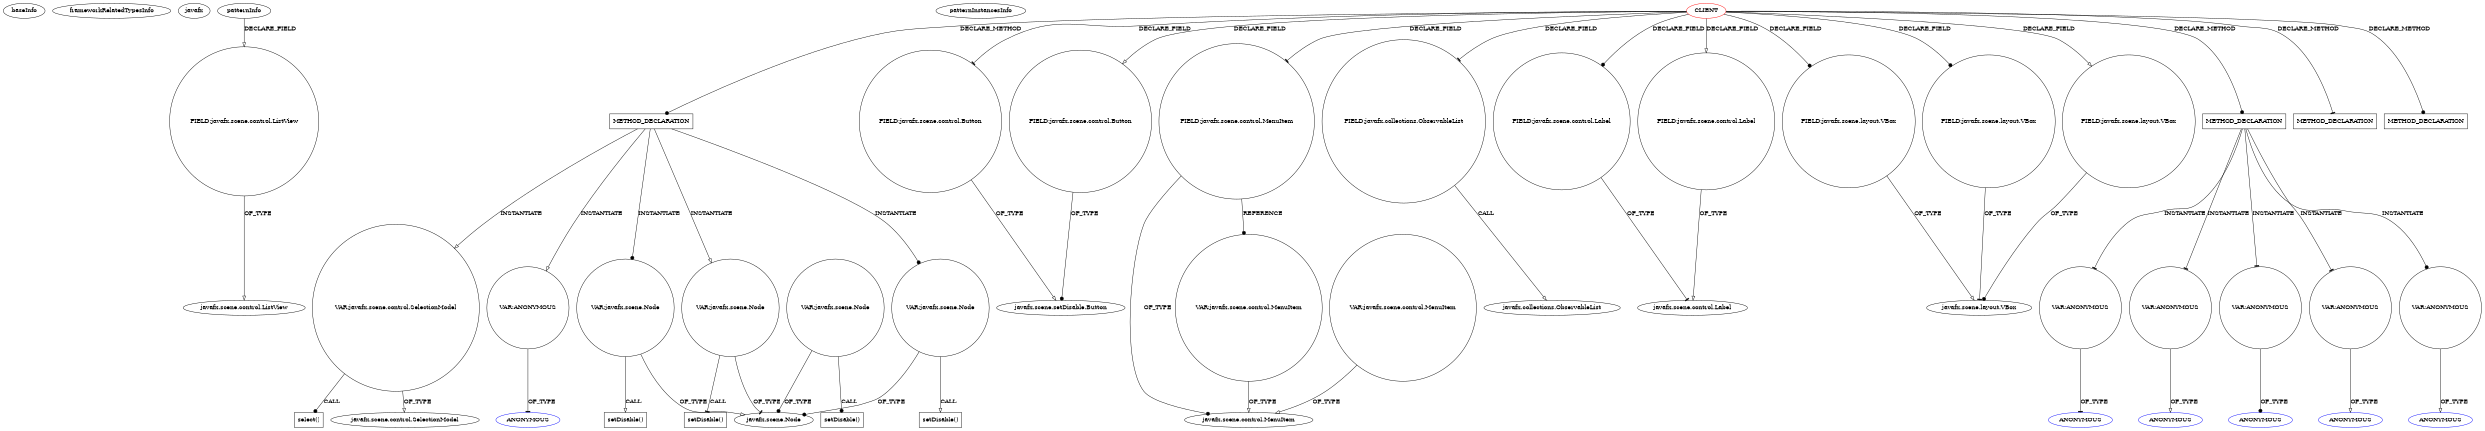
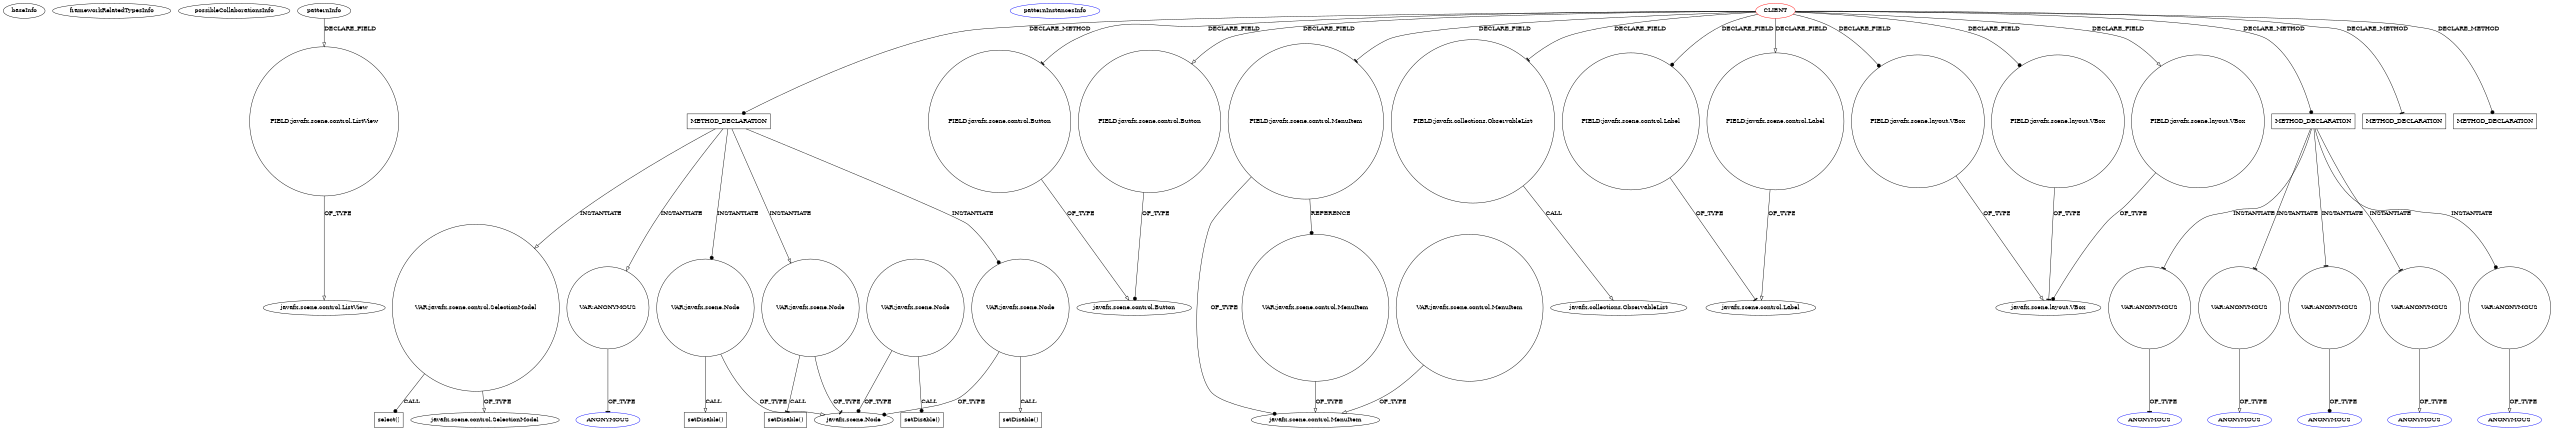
  digraph {
    node [isFrameworkType=false shape=circle vertexType=VARIABLE_EXPRESION]
    edge [arrowhead=onormal]
    baseInfo [category=pattern graphId=643 isAnonymous=false possibleRelation=false isFrameworkType="" shape="" vertexType=""]
    frameworkRelatedTypesInfo [isFrameworkType="" shape="" vertexType=""]
-   possibleCollaborationsInfo [label=javafx isFrameworkType="" shape="" vertexType=""]
+   possibleCollaborationsInfo [isFrameworkType="" shape="" vertexType=""]
    patternInfo [frequency=2.0 patternRootClient=0 isFrameworkType="" shape="" vertexType=""]
    n5 [label="FIELD:javafx.scene.control.ListView" vertexType=FIELD_DECLARATION]
-   patternInstancesInfo [0="zvakanaka-bitbit~/zvakanaka-bitbit/bitbit-master/src/bitbit/BitBit.java~BitBit~4923" 1="hock323-eventManager~/hock323-eventManager/EventManager-master/src/eventManager/controller/pokerTournament/TournamentController.java~TournamentController~3009" isFrameworkType="" shape="" vertexType=""]
+   patternInstancesInfo [0="zvakanaka-bitbit~/zvakanaka-bitbit/bitbit-master/src/bitbit/BitBit.java~BitBit~4923" 1="hock323-eventManager~/hock323-eventManager/EventManager-master/src/eventManager/controller/pokerTournament/TournamentController.java~TournamentController~3009" color=blue isFrameworkType="" shape="" vertexType=""]
    n7 [label="javafx.scene.control.SelectionModel" vertexType=FRAMEWORK_CLASS_TYPE shape=""]
    n8 [label="VAR:javafx.scene.control.SelectionModel"]
    n9 [label="select()" shape=box vertexType=INSIDE_CALL]
    n10 [label=METHOD_DECLARATION shape=box vertexType=CLIENT_METHOD_DECLARATION]
    n11 [label="VAR:ANONYMOUS"]
    n12 [label="VAR:javafx.scene.Node"]
    n13 [label="VAR:javafx.scene.Node"]
    n14 [label="VAR:javafx.scene.Node"]
    n15 [color=blue label=ANONYMOUS vertexType=REFERENCE_ANONYMOUS_DECLARATION shape=""]
    n16 [label="javafx.scene.Node" vertexType=FRAMEWORK_CLASS_TYPE shape=""]
    n17 [label="setDisable()" shape=box vertexType=INSIDE_CALL]
    n18 [label="setDisable()" shape=box vertexType=INSIDE_CALL]
    n19 [label="setDisable()" shape=box vertexType=INSIDE_CALL]
    n20 [color=red label=CLIENT vertexType=ROOT_CLIENT_CLASS_DECLARATION shape=""]
    n21 [label="FIELD:javafx.scene.control.Button" vertexType=FIELD_DECLARATION]
    n22 [label="FIELD:javafx.scene.control.Button" vertexType=FIELD_DECLARATION]
    n23 [label="FIELD:javafx.scene.control.MenuItem" vertexType=FIELD_DECLARATION]
    n24 [label="FIELD:javafx.collections.ObservableList" vertexType=FIELD_DECLARATION]
    n25 [label="FIELD:javafx.scene.control.Label" vertexType=FIELD_DECLARATION]
    n26 [label="FIELD:javafx.scene.control.Label" vertexType=FIELD_DECLARATION]
    n27 [label="FIELD:javafx.scene.layout.VBox" vertexType=FIELD_DECLARATION]
    n28 [label="FIELD:javafx.scene.layout.VBox" vertexType=FIELD_DECLARATION]
    n29 [label="FIELD:javafx.scene.layout.VBox" vertexType=FIELD_DECLARATION]
    n30 [label=METHOD_DECLARATION shape=box vertexType=CLIENT_METHOD_DECLARATION]
    n31 [label=METHOD_DECLARATION shape=box vertexType=CLIENT_METHOD_DECLARATION]
    n32 [label=METHOD_DECLARATION shape=box vertexType=CLIENT_METHOD_DECLARATION]
-   n33 [label="javafx.scene.setDisable.Button" vertexType=FRAMEWORK_CLASS_TYPE shape=""]
+   n33 [label="javafx.scene.control.Button" vertexType=FRAMEWORK_CLASS_TYPE shape=""]
    n34 [label="javafx.scene.control.MenuItem" vertexType=FRAMEWORK_CLASS_TYPE shape=""]
    n35 [label="VAR:javafx.scene.control.MenuItem"]
    n36 [label="javafx.collections.ObservableList" vertexType=FRAMEWORK_INTERFACE_TYPE shape=""]
    n37 [label="javafx.scene.control.ListView" vertexType=FRAMEWORK_CLASS_TYPE shape=""]
    n38 [label="javafx.scene.control.Label" vertexType=FRAMEWORK_CLASS_TYPE shape=""]
    n39 [label="javafx.scene.layout.VBox" vertexType=FRAMEWORK_CLASS_TYPE shape=""]
    n40 [label="VAR:ANONYMOUS"]
    n41 [label="VAR:ANONYMOUS"]
    n42 [label="VAR:ANONYMOUS"]
    n43 [label="VAR:ANONYMOUS"]
    n44 [label="VAR:ANONYMOUS"]
    n45 [label="VAR:javafx.scene.control.MenuItem"]
    n46 [color=blue label=ANONYMOUS vertexType=REFERENCE_ANONYMOUS_DECLARATION shape=""]
    n47 [color=blue label=ANONYMOUS vertexType=REFERENCE_ANONYMOUS_DECLARATION shape=""]
    n48 [color=blue label=ANONYMOUS vertexType=REFERENCE_ANONYMOUS_DECLARATION shape=""]
    n49 [color=blue label=ANONYMOUS vertexType=REFERENCE_ANONYMOUS_DECLARATION shape=""]
    n50 [color=blue label=ANONYMOUS vertexType=REFERENCE_ANONYMOUS_DECLARATION shape=""]
    n51 [label="VAR:javafx.scene.Node"]
    n52 [label="setDisable()" shape=box vertexType=INSIDE_CALL]
    patternInfo -> n5 [label=DECLARE_FIELD]
    n5 -> n37 [label=OF_TYPE]
    n8 -> n7 [label=OF_TYPE]
    n8 -> n9 [arrowhead=dot label=CALL]
    n10 -> n8 [label=INSTANTIATE]
    n10 -> n11 [label=INSTANTIATE]
    n10 -> n12 [arrowhead=dot label=INSTANTIATE]
    n10 -> n13 [label=INSTANTIATE]
    n10 -> n14 [arrowhead=dot label=INSTANTIATE]
    n11 -> n15 [arrowhead=tee label=OF_TYPE]
    n12 -> n16 [label=OF_TYPE]
    n12 -> n17 [label=CALL]
    n13 -> n16 [arrowhead=tee label=OF_TYPE]
    n13 -> n18 [arrowhead=tee label=CALL]
    n14 -> n16 [arrowhead=dot label=OF_TYPE]
    n14 -> n19 [label=CALL]
    n20 -> n10 [arrowhead=dot label=DECLARE_METHOD]
    n20 -> n21 [arrowhead=tee label=DECLARE_FIELD]
    n20 -> n22 [label=DECLARE_FIELD]
    n20 -> n23 [arrowhead=tee label=DECLARE_FIELD]
    n20 -> n24 [arrowhead=tee label=DECLARE_FIELD]
    n20 -> n25 [arrowhead=dot label=DECLARE_FIELD]
    n20 -> n26 [label=DECLARE_FIELD]
    n20 -> n27 [arrowhead=dot label=DECLARE_FIELD]
    n20 -> n28 [arrowhead=dot label=DECLARE_FIELD]
    n20 -> n29 [label=DECLARE_FIELD]
    n20 -> n30 [arrowhead=dot label=DECLARE_METHOD]
    n20 -> n31 [arrowhead=tee label=DECLARE_METHOD]
    n20 -> n32 [arrowhead=dot label=DECLARE_METHOD]
    n21 -> n33 [label=OF_TYPE]
    n22 -> n33 [arrowhead=dot label=OF_TYPE]
    n23 -> n34 [arrowhead=dot label=OF_TYPE]
    n23 -> n35 [arrowhead=dot label=REFERENCE]
    n24 -> n36 [label=CALL]
    n25 -> n38 [arrowhead=tee label=OF_TYPE]
    n26 -> n38 [label=OF_TYPE]
    n27 -> n39 [label=OF_TYPE]
    n28 -> n39 [arrowhead=tee label=OF_TYPE]
    n29 -> n39 [arrowhead=dot label=OF_TYPE]
    n30 -> n40 [arrowhead=tee label=INSTANTIATE]
    n30 -> n41 [arrowhead=tee label=INSTANTIATE]
    n30 -> n42 [arrowhead=tee label=INSTANTIATE]
    n30 -> n43 [arrowhead=tee label=INSTANTIATE]
    n30 -> n44 [arrowhead=dot label=INSTANTIATE]
    n35 -> n34 [label=OF_TYPE]
    n40 -> n46 [arrowhead=tee label=OF_TYPE]
    n41 -> n47 [label=OF_TYPE]
    n42 -> n48 [arrowhead=dot label=OF_TYPE]
    n43 -> n49 [label=OF_TYPE]
    n44 -> n50 [label=OF_TYPE]
    n45 -> n34 [label=OF_TYPE]
    n51 -> n16 [arrowhead=dot label=OF_TYPE]
    n51 -> n52 [arrowhead=dot label=CALL]
  }
